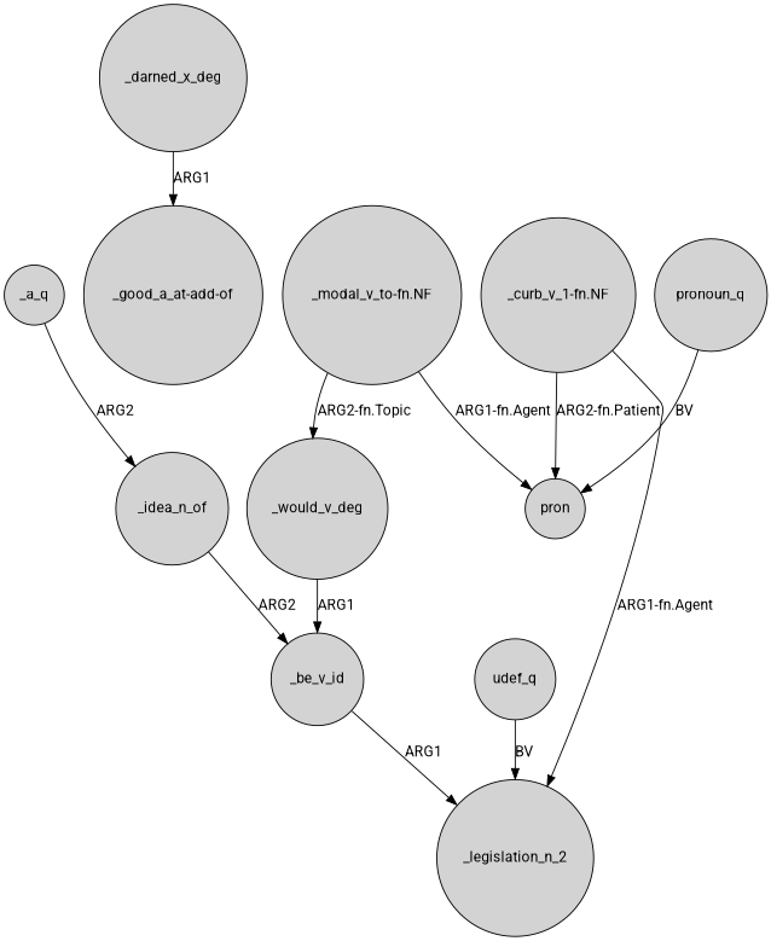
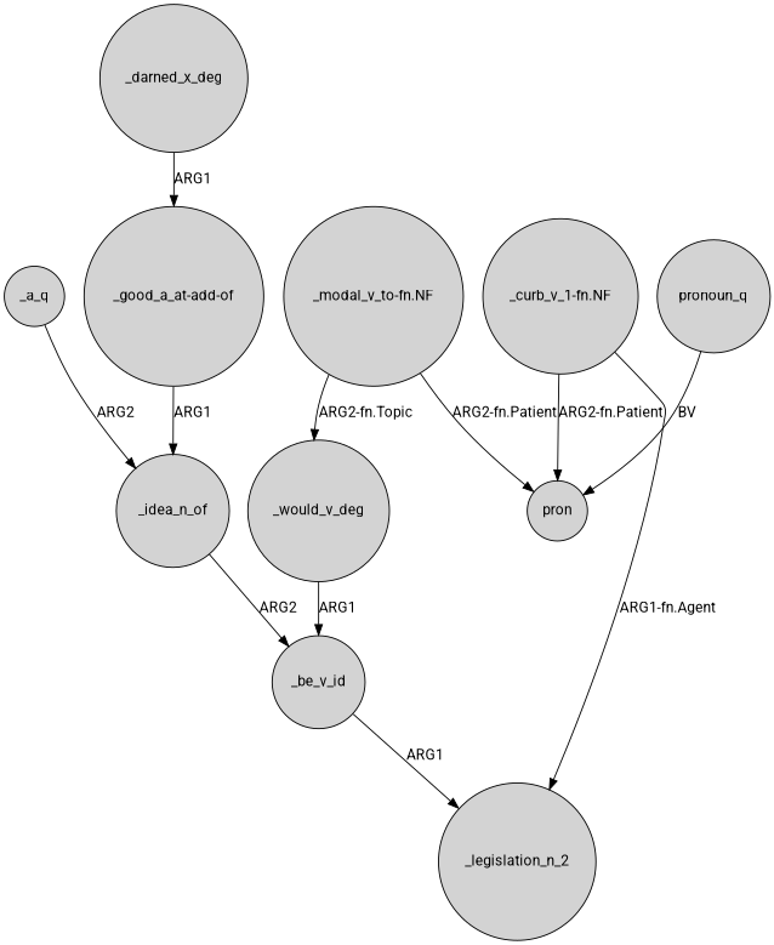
  digraph {
    fontname=Roboto
    node [fontname=Roboto shape=circle style=filled]
    edge [fontname=Roboto]
    n1 [label=_legislation_n_2]
    _be_v_id
    _idea_n_of
    n4 [label="_modal_v_to-fn.NF"]
    n5 [label=_would_v_deg]
    pron
-   udef_q
    "_curb_v_1-fn.NF"
    n9 [label="_good_a_at-add-of"]
    _darned_x_deg
    _a_q
    pronoun_q
    _be_v_id -> n1 [label=ARG1]
    _idea_n_of -> _be_v_id [label=ARG2]
    n4 -> n5 [label="ARG2-fn.Topic"]
-   n4 -> pron [label="ARG1-fn.Agent"]
+   n4 -> pron [label="ARG2-fn.Patient"]
    n5 -> _be_v_id [label=ARG1]
-   udef_q -> n1 [label=BV]
    "_curb_v_1-fn.NF" -> n1 [label="ARG1-fn.Agent"]
    "_curb_v_1-fn.NF" -> pron [label="ARG2-fn.Patient"]
+   n9 -> _idea_n_of [label=ARG1]
    _darned_x_deg -> n9 [label=ARG1]
    _a_q -> _idea_n_of [label=ARG2]
    pronoun_q -> pron [label=BV]
  }
